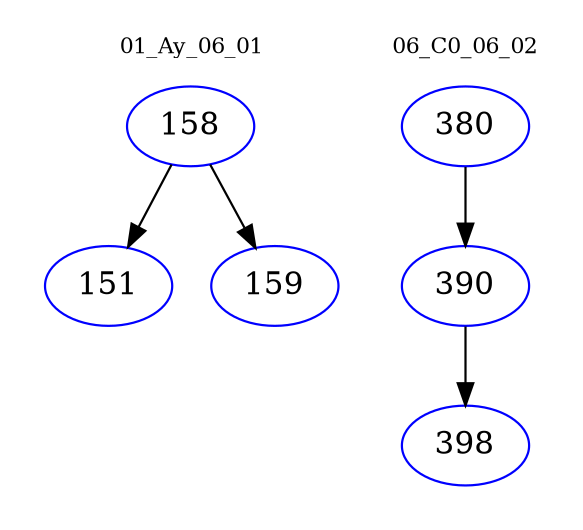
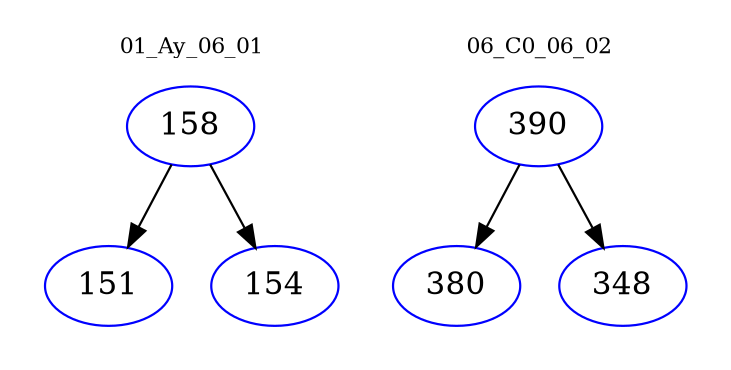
  digraph {
    node [color=blue]
    edge [color=black]
    n1 [label=158]
    n2 [label=151]
-   n3 [label=159]
+   n3 [label=154]
    n4 [label=390]
    n5 [label=380]
-   n6 [label=398]
+   n6 [label=348]
    subgraph cluster_1 {
      color=white
      fontsize=10
      label="01_Ay_06_01"
      n1
      n2
      n3
    }
    subgraph cluster_2 {
      color=white
      fontsize=10
      label="06_C0_06_02"
      n4
      n5
      n6
    }
    n1 -> n2
    n1 -> n3
-   n5 -> n4
+   n4 -> n5
    n4 -> n6
  }
